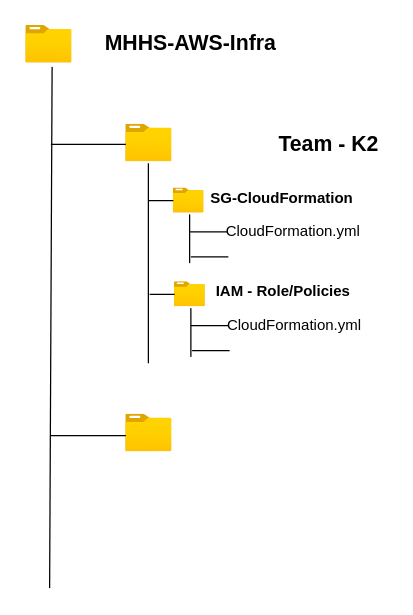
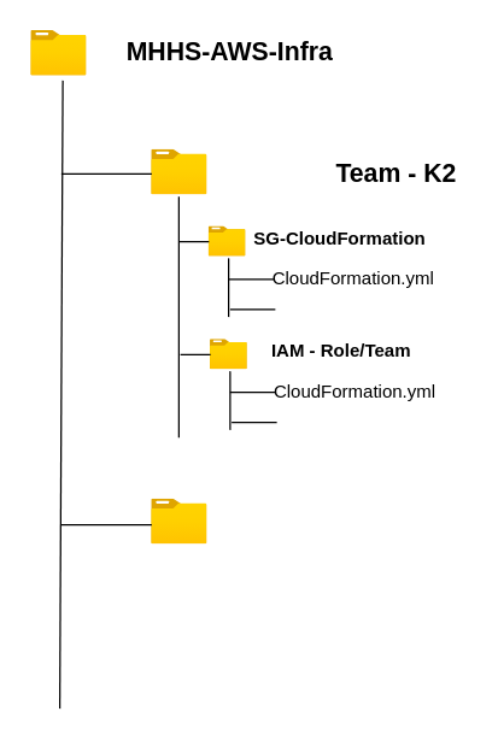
  <mxCell id="0" />
  <mxCell id="1" parent="0" />
  <mxCell id="2" value="" style="image;aspect=fixed;html=1;points=[];align=center;fontSize=12;image=img/lib/azure2/general/Folder_Blank.svg;" vertex="1" parent="1"><mxGeometry x="20.03" y="20" width="36.97" height="30" as="geometry" /></mxCell>
  <mxCell id="3" value="" style="image;aspect=fixed;html=1;points=[];align=center;fontSize=12;image=img/lib/azure2/general/Folder_Blank.svg;" vertex="1" parent="1"><mxGeometry x="100" y="99" width="36.97" height="30" as="geometry" /></mxCell>
  <mxCell id="4" value="" style="image;aspect=fixed;html=1;points=[];align=center;fontSize=12;image=img/lib/azure2/general/Folder_Blank.svg;" vertex="1" parent="1"><mxGeometry x="100" y="331" width="36.97" height="30" as="geometry" /></mxCell>
  <mxCell id="5" value="&lt;font style=&quot;font-size: 17px;&quot;&gt;MHHS-AWS-Infra&lt;/font&gt;" style="text;html=1;strokeColor=none;fillColor=none;align=center;verticalAlign=middle;whiteSpace=wrap;rounded=0;fontStyle=1" vertex="1" parent="1"><mxGeometry x="72" y="20" width="160" height="30" as="geometry" /></mxCell>
  <mxCell id="6" value="&lt;font style=&quot;font-size: 17px;&quot;&gt;Team - K2&lt;/font&gt;" style="text;html=1;strokeColor=none;fillColor=none;align=center;verticalAlign=middle;whiteSpace=wrap;rounded=0;fontStyle=1" vertex="1" parent="1"><mxGeometry x="216.97" y="101" width="91.03" height="30" as="geometry" /></mxCell>
  <mxCell id="7" value="" style="image;aspect=fixed;html=1;points=[];align=center;fontSize=12;image=img/lib/azure2/general/Folder_Blank.svg;" vertex="1" parent="1"><mxGeometry x="137.97" y="150" width="24.65" height="20" as="geometry" /></mxCell>
  <mxCell id="8" value="&lt;font style=&quot;font-size: 12px;&quot;&gt;SG-CloudFormation&lt;/font&gt;" style="text;html=1;strokeColor=none;fillColor=none;align=center;verticalAlign=middle;whiteSpace=wrap;rounded=0;fontStyle=1" vertex="1" parent="1"><mxGeometry x="161.62" y="145" width="126.38" height="25" as="geometry" /></mxCell>
  <mxCell id="9" value="CloudFormation.yml" style="text;html=1;strokeColor=none;fillColor=none;align=center;verticalAlign=middle;whiteSpace=wrap;rounded=0;" vertex="1" parent="1"><mxGeometry x="174" y="170" width="120" height="30" as="geometry" /></mxCell>
  <mxCell id="10" value="" style="endArrow=none;html=1;rounded=0;exitX=0.567;exitY=1.1;exitDx=0;exitDy=0;exitPerimeter=0;" edge="1" parent="1" source="2"><mxGeometry width="50" height="50" relative="1" as="geometry"><mxPoint x="288" y="340" as="sourcePoint" /><mxPoint x="39" y="470" as="targetPoint" /></mxGeometry></mxCell>
  <mxCell id="11" value="" style="endArrow=none;html=1;rounded=0;" edge="1" parent="1"><mxGeometry width="50" height="50" relative="1" as="geometry"><mxPoint x="40" y="115" as="sourcePoint" /><mxPoint x="100" y="115" as="targetPoint" /></mxGeometry></mxCell>
  <mxCell id="12" value="" style="endArrow=none;html=1;rounded=0;" edge="1" parent="1"><mxGeometry width="50" height="50" relative="1" as="geometry"><mxPoint x="40" y="348" as="sourcePoint" /><mxPoint x="100" y="348" as="targetPoint" /></mxGeometry></mxCell>
  <mxCell id="13" value="" style="endArrow=none;html=1;rounded=0;" edge="1" parent="1"><mxGeometry width="50" height="50" relative="1" as="geometry"><mxPoint x="118" y="130" as="sourcePoint" /><mxPoint x="118" y="290" as="targetPoint" /></mxGeometry></mxCell>
  <mxCell id="14" value="" style="endArrow=none;html=1;rounded=0;" edge="1" parent="1"><mxGeometry width="50" height="50" relative="1" as="geometry"><mxPoint x="118" y="160" as="sourcePoint" /><mxPoint x="138" y="160" as="targetPoint" /></mxGeometry></mxCell>
  <mxCell id="15" value="" style="endArrow=none;html=1;rounded=0;entryX=0.529;entryY=1.05;entryDx=0;entryDy=0;entryPerimeter=0;" edge="1" parent="1" target="7"><mxGeometry width="50" height="50" relative="1" as="geometry"><mxPoint x="151" y="210" as="sourcePoint" /><mxPoint x="338" y="290" as="targetPoint" /></mxGeometry></mxCell>
  <mxCell id="16" value="" style="endArrow=none;html=1;rounded=0;" edge="1" parent="1"><mxGeometry width="50" height="50" relative="1" as="geometry"><mxPoint x="151" y="185" as="sourcePoint" /><mxPoint x="181" y="185" as="targetPoint" /></mxGeometry></mxCell>
  <mxCell id="17" value="" style="endArrow=none;html=1;rounded=0;" edge="1" parent="1"><mxGeometry width="50" height="50" relative="1" as="geometry"><mxPoint x="152" y="205" as="sourcePoint" /><mxPoint x="182" y="205" as="targetPoint" /></mxGeometry></mxCell>
  <mxCell id="18" value="" style="image;aspect=fixed;html=1;points=[];align=center;fontSize=12;image=img/lib/azure2/general/Folder_Blank.svg;" vertex="1" parent="1"><mxGeometry x="138.97" y="225" width="24.65" height="20" as="geometry" /></mxCell>
- <mxCell id="19" value="&lt;font style=&quot;font-size: 12px;&quot;&gt;IAM - Role/Policies&lt;/font&gt;" style="text;html=1;strokeColor=none;fillColor=none;align=center;verticalAlign=middle;whiteSpace=wrap;rounded=0;fontStyle=1" vertex="1" parent="1"><mxGeometry x="162.62" y="220" width="126.38" height="25" as="geometry" /></mxCell>
+ <mxCell id="19" value="&lt;font style=&quot;font-size: 12px;&quot;&gt;IAM - Role/Team&lt;/font&gt;" style="text;html=1;strokeColor=none;fillColor=none;align=center;verticalAlign=middle;whiteSpace=wrap;rounded=0;fontStyle=1" vertex="1" parent="1"><mxGeometry x="162.62" y="220" width="126.38" height="25" as="geometry" /></mxCell>
  <mxCell id="20" value="CloudFormation.yml" style="text;html=1;strokeColor=none;fillColor=none;align=center;verticalAlign=middle;whiteSpace=wrap;rounded=0;" vertex="1" parent="1"><mxGeometry x="175" y="245" width="120" height="30" as="geometry" /></mxCell>
  <mxCell id="21" value="" style="endArrow=none;html=1;rounded=0;" edge="1" parent="1"><mxGeometry width="50" height="50" relative="1" as="geometry"><mxPoint x="119" y="235" as="sourcePoint" /><mxPoint x="139" y="235" as="targetPoint" /></mxGeometry></mxCell>
  <mxCell id="22" value="" style="endArrow=none;html=1;rounded=0;entryX=0.529;entryY=1.05;entryDx=0;entryDy=0;entryPerimeter=0;" edge="1" parent="1" target="18"><mxGeometry width="50" height="50" relative="1" as="geometry"><mxPoint x="152" y="285" as="sourcePoint" /><mxPoint x="339" y="365" as="targetPoint" /></mxGeometry></mxCell>
  <mxCell id="23" value="" style="endArrow=none;html=1;rounded=0;" edge="1" parent="1"><mxGeometry width="50" height="50" relative="1" as="geometry"><mxPoint x="152" y="260" as="sourcePoint" /><mxPoint x="182" y="260" as="targetPoint" /></mxGeometry></mxCell>
  <mxCell id="24" value="" style="endArrow=none;html=1;rounded=0;" edge="1" parent="1"><mxGeometry width="50" height="50" relative="1" as="geometry"><mxPoint x="153" y="280" as="sourcePoint" /><mxPoint x="183" y="280" as="targetPoint" /></mxGeometry></mxCell>
